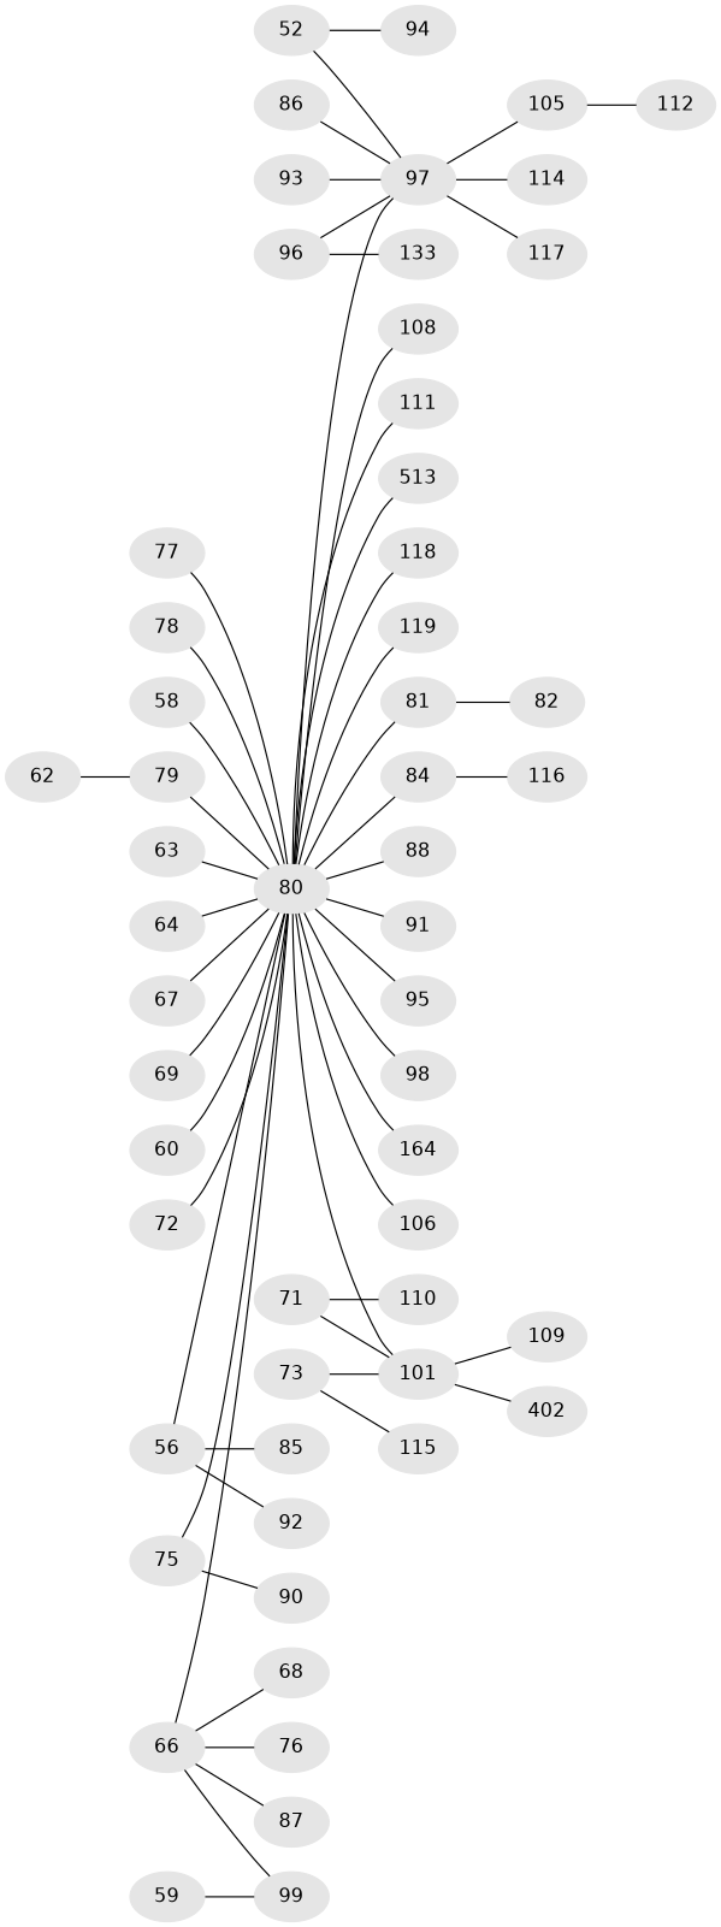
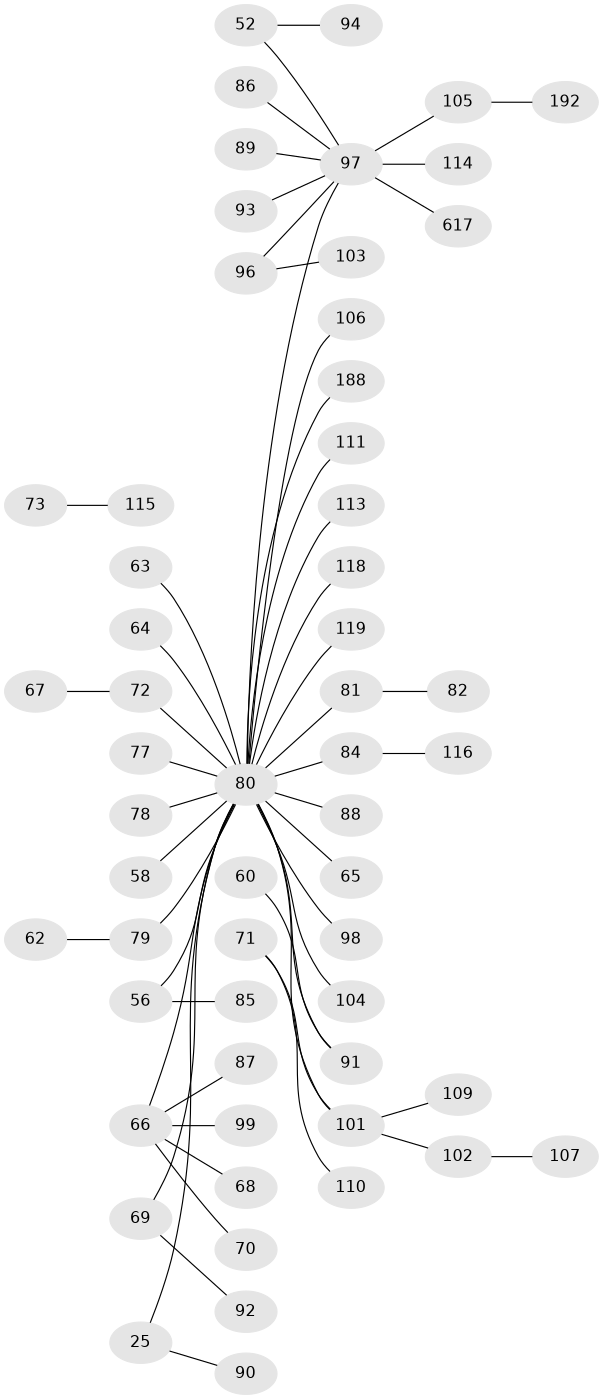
  graph {
    fontname="DejaVu Sans"
    rankdir=LR
    node [color=gray90 fontname="DejaVu Sans" style=filled]
    edge [fontname="DejaVu Sans"]
    52 [super="+51"]
    94
    97 [super="+14+45+83+50+74"]
    105
    114
-   117
+   117 [label=617]
    80 [super="+36+20+41+61+8+21+35+25+28+30+31+26+33+38+40+44+42+43+46+49"]
    101 [super="+65"]
    81
    84
    88
    91
-   95
+   95 [label=65]
    98
-   104 [label=164]
+   104
    106
-   108
+   108 [label=188]
    111
-   113 [label=513]
+   113
    118
    119
    56
    85
    58
    99 [super="+48"]
-   59
    62
    79
    63
    64
    66 [super="+29"]
    68
-   76
+   76 [label=70]
    87
    67
    69
    92
    n38 [label=60]
-   102 [label=402]
+   102
    109
    71
    110
    72
    73
    115
-   75
+   75 [label=25]
    90
    77
    78
    82
    116
    86
+   89
    93
    96 [super="+34"]
-   103 [label=133]
-   112
+   103
+   112 [label=192]
+   107
    52 -- 94
    52 -- 97
    97 -- 105
    97 -- 114
    97 -- 117
    105 -- 112
    80 -- 97
    80 -- 101
    80 -- 81
    80 -- 84
    80 -- 88
    80 -- 91
    80 -- 95
    80 -- 98
    80 -- 104
    80 -- 106
    80 -- 108
    80 -- 111
    80 -- 113
    80 -- 118
    80 -- 119
    101 -- 102
    101 -- 109
    81 -- 82
    84 -- 116
    56 -- 80
    56 -- 85
    58 -- 80
-   59 -- 99
    62 -- 79
    79 -- 80
    63 -- 80
    64 -- 80
    66 -- 80
    66 -- 99
    66 -- 68
    66 -- 76
    66 -- 87
-   67 -- 80
+   67 -- 72
    69 -- 80
-   56 -- 92
-   n38 -- 80
+   69 -- 92
+   n38 -- 91
+   102 -- 107
    71 -- 101
    71 -- 110
    72 -- 80
-   73 -- 101
    73 -- 115
    75 -- 80
    75 -- 90
    77 -- 80
    78 -- 80
    86 -- 97
+   89 -- 97
    93 -- 97
    96 -- 97
    96 -- 103
  }
